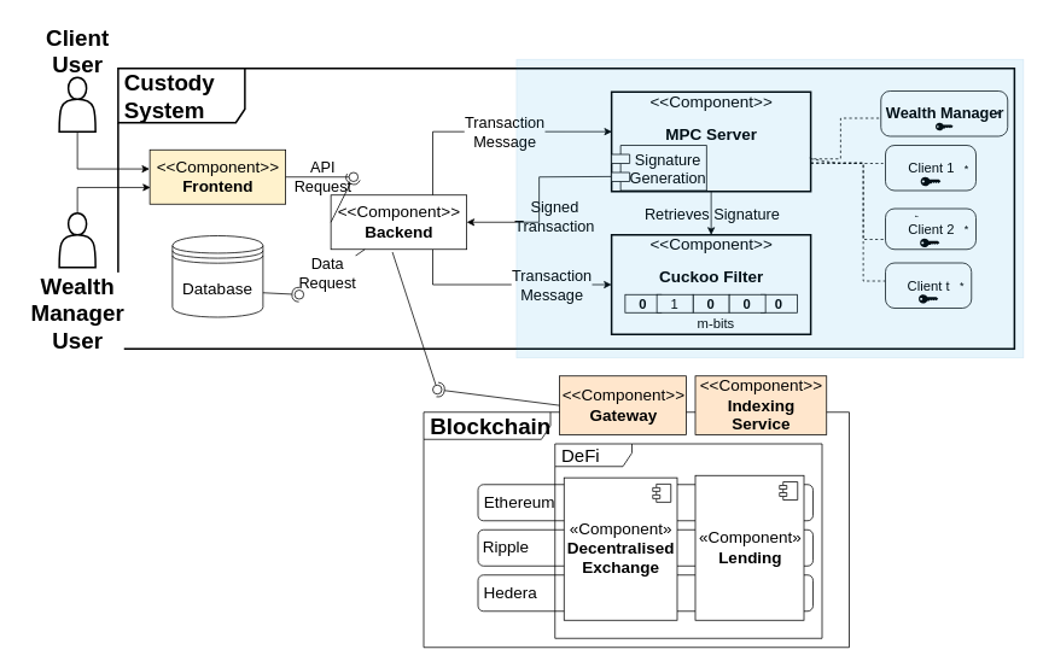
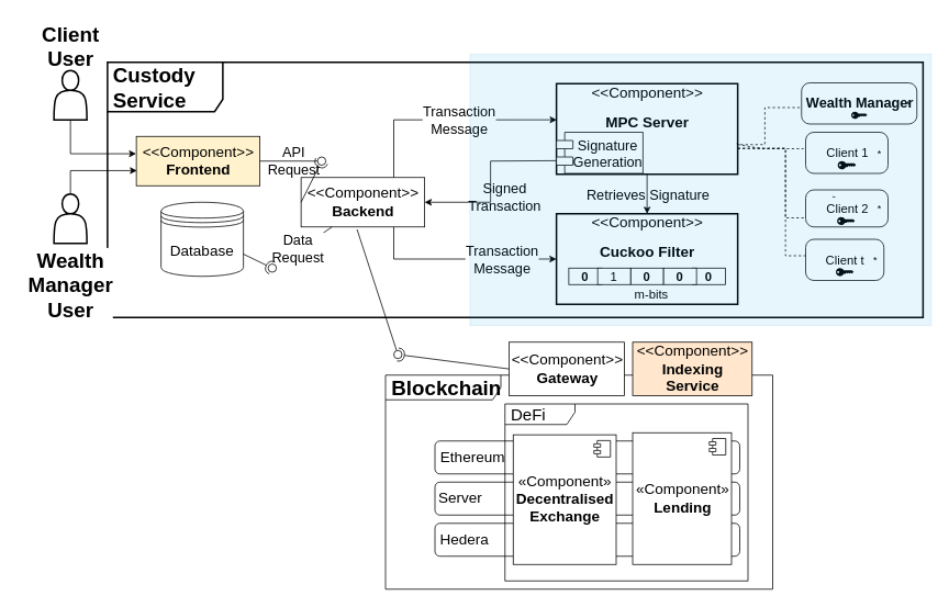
  <mxCell id="0" />
  <mxCell id="1" parent="0" />
- <mxCell id="2" value="&lt;font style=&quot;font-size: 25px;&quot;&gt;&lt;b&gt;Custody System&lt;/b&gt;&lt;/font&gt;" style="shape=umlFrame;whiteSpace=wrap;html=1;width=140;height=60;boundedLbl=1;verticalAlign=middle;align=left;spacingLeft=5;strokeWidth=2;" vertex="1" parent="1"><mxGeometry x="130" y="75" width="990" height="310" as="geometry" /></mxCell>
- <mxCell id="3" value="&lt;font style=&quot;font-size: 18px;&quot;&gt;Database&lt;/font&gt;" style="shape=datastore;whiteSpace=wrap;html=1;" vertex="1" parent="1"><mxGeometry x="190" y="260" width="100" height="90" as="geometry" /></mxCell>
+ <mxCell id="2" value="&lt;font style=&quot;font-size: 25px;&quot;&gt;&lt;b&gt;Custody Service&lt;/b&gt;&lt;/font&gt;" style="shape=umlFrame;whiteSpace=wrap;html=1;width=140;height=60;boundedLbl=1;verticalAlign=middle;align=left;spacingLeft=5;strokeWidth=2;" vertex="1" parent="1"><mxGeometry x="130" y="75" width="990" height="310" as="geometry" /></mxCell>
+ <mxCell id="3" value="&lt;font style=&quot;font-size: 18px;&quot;&gt;Database&lt;/font&gt;" style="shape=datastore;whiteSpace=wrap;html=1;" vertex="1" parent="1"><mxGeometry x="195" y="245" width="100" height="90" as="geometry" /></mxCell>
  <mxCell id="4" value="" style="shape=actor;whiteSpace=wrap;html=1;strokeWidth=2;" vertex="1" parent="1"><mxGeometry x="65" y="85" width="40" height="60" as="geometry" /></mxCell>
  <mxCell id="5" value="&lt;font style=&quot;font-size: 25px;&quot;&gt;&lt;b&gt;Client&lt;br&gt;User&lt;/b&gt;&lt;br&gt;&lt;/font&gt;" style="text;html=1;align=center;verticalAlign=middle;resizable=0;points=[];autosize=1;strokeColor=none;fillColor=none;" vertex="1" parent="1"><mxGeometry x="40" y="20" width="90" height="70" as="geometry" /></mxCell>
  <mxCell id="6" style="edgeStyle=orthogonalEdgeStyle;rounded=0;orthogonalLoop=1;jettySize=auto;html=1;exitX=1;exitY=0.5;exitDx=0;exitDy=0;entryX=0;entryY=0.5;entryDx=0;entryDy=0;strokeWidth=1;endArrow=async;endFill=0;strokeColor=none;" edge="1" parent="1" source="9"><mxGeometry relative="1" as="geometry"><mxPoint x="875" y="240" as="targetPoint" /></mxGeometry></mxCell>
  <mxCell id="7" style="edgeStyle=orthogonalEdgeStyle;rounded=0;orthogonalLoop=1;jettySize=auto;html=1;exitX=0.75;exitY=1;exitDx=0;exitDy=0;entryX=0.5;entryY=0;entryDx=0;entryDy=0;" edge="1" parent="1" source="9" target="37"><mxGeometry relative="1" as="geometry" /></mxCell>
  <mxCell id="8" value="&lt;font style=&quot;font-size: 17px;&quot;&gt;Transaction&lt;br style=&quot;border-color: var(--border-color);&quot;&gt;Message&lt;/font&gt;" style="edgeLabel;html=1;align=center;verticalAlign=middle;resizable=0;points=[];" vertex="1" connectable="0" parent="7"><mxGeometry x="0.425" y="-1" relative="1" as="geometry"><mxPoint x="1" as="offset" /></mxGeometry></mxCell>
  <mxCell id="9" value="&lt;font style=&quot;font-size: 18px;&quot;&gt;&amp;lt;&amp;lt;Component&amp;gt;&amp;gt;&lt;br&gt;&lt;b&gt;Backend&lt;/b&gt;&lt;/font&gt;" style="html=1;align=center;verticalAlign=middle;dashed=0;" vertex="1" parent="1"><mxGeometry x="365" y="215" width="150" height="60" as="geometry" /></mxCell>
  <mxCell id="10" value="&lt;font style=&quot;font-size: 18px;&quot;&gt;&amp;lt;&amp;lt;Component&amp;gt;&amp;gt;&lt;br&gt;&lt;b&gt;Frontend&lt;/b&gt;&lt;/font&gt;" style="html=1;align=center;verticalAlign=middle;dashed=0;fillColor=#fff2cc;" vertex="1" parent="1"><mxGeometry x="165" y="165" width="150" height="60" as="geometry" /></mxCell>
  <mxCell id="11" value="" style="rounded=0;orthogonalLoop=1;jettySize=auto;html=1;endArrow=none;endFill=0;sketch=0;sourcePerimeterSpacing=0;targetPerimeterSpacing=0;exitX=0.25;exitY=1;exitDx=0;exitDy=0;" edge="1" parent="1" source="9" target="14"><mxGeometry relative="1" as="geometry"><mxPoint x="785" y="175" as="sourcePoint" /></mxGeometry></mxCell>
  <mxCell id="12" value="&lt;font style=&quot;font-size: 17px;&quot;&gt;Data &lt;br&gt;Request&lt;/font&gt;" style="edgeLabel;html=1;align=center;verticalAlign=middle;resizable=0;points=[];" connectable="0" vertex="1" parent="11"><mxGeometry x="0.2" y="-2" relative="1" as="geometry"><mxPoint as="offset" /></mxGeometry></mxCell>
  <mxCell id="13" value="" style="rounded=0;orthogonalLoop=1;jettySize=auto;html=1;endArrow=halfCircle;endFill=0;entryX=0.5;entryY=0.5;endSize=6;strokeWidth=1;sketch=0;exitX=1;exitY=0.7;exitDx=0;exitDy=0;" edge="1" parent="1" source="3" target="14"><mxGeometry relative="1" as="geometry"><mxPoint x="825" y="175" as="sourcePoint" /></mxGeometry></mxCell>
  <mxCell id="14" value="" style="ellipse;whiteSpace=wrap;html=1;align=center;aspect=fixed;resizable=0;points=[];outlineConnect=0;sketch=0;" vertex="1" parent="1"><mxGeometry x="325" y="320" width="10" height="10" as="geometry" /></mxCell>
  <mxCell id="15" value="" style="rounded=0;orthogonalLoop=1;jettySize=auto;html=1;endArrow=none;endFill=0;sketch=0;sourcePerimeterSpacing=0;targetPerimeterSpacing=0;exitX=1;exitY=0.5;exitDx=0;exitDy=0;" edge="1" parent="1" source="10" target="18"><mxGeometry relative="1" as="geometry"><mxPoint x="785" y="175" as="sourcePoint" /></mxGeometry></mxCell>
  <mxCell id="16" value="&lt;font style=&quot;font-size: 17px;&quot;&gt;API&lt;br&gt;Request&lt;/font&gt;" style="edgeLabel;html=1;align=center;verticalAlign=middle;resizable=0;points=[];labelBackgroundColor=none;" connectable="0" vertex="1" parent="15"><mxGeometry x="-0.1" y="1" relative="1" as="geometry"><mxPoint x="8" y="1" as="offset" /></mxGeometry></mxCell>
  <mxCell id="17" value="" style="rounded=0;orthogonalLoop=1;jettySize=auto;html=1;endArrow=halfCircle;endFill=0;entryX=0.5;entryY=0.5;endSize=6;strokeWidth=1;sketch=0;exitX=0;exitY=0.5;exitDx=0;exitDy=0;" edge="1" parent="1" source="9" target="18"><mxGeometry relative="1" as="geometry"><mxPoint x="825" y="175" as="sourcePoint" /></mxGeometry></mxCell>
  <mxCell id="18" value="" style="ellipse;whiteSpace=wrap;html=1;align=center;aspect=fixed;resizable=0;points=[];outlineConnect=0;sketch=0;" vertex="1" parent="1"><mxGeometry x="385" y="190" width="10" height="10" as="geometry" /></mxCell>
  <mxCell id="19" style="edgeStyle=orthogonalEdgeStyle;rounded=0;orthogonalLoop=1;jettySize=auto;html=1;dashed=1;endArrow=none;endFill=0;" edge="1" parent="1"><mxGeometry relative="1" as="geometry"><mxPoint x="895" y="180" as="sourcePoint" /><mxPoint x="977.5" y="309.997" as="targetPoint" /><Array as="points"><mxPoint x="953" y="180" /><mxPoint x="953" y="310" /></Array></mxGeometry></mxCell>
  <mxCell id="20" value="&lt;b&gt;&lt;font style=&quot;font-size: 17px;&quot;&gt;Wealth Manager&lt;/font&gt;&lt;/b&gt;" style="html=1;dashed=0;rounded=1;absoluteArcSize=1;arcSize=20;verticalAlign=middle;align=center;" vertex="1" parent="1"><mxGeometry x="972.5" y="100" width="140" height="50" as="geometry" /></mxCell>
  <mxCell id="21" value="*" style="text;resizeWidth=0;resizeHeight=0;points=[];part=1;verticalAlign=middle;align=center;" vertex="1" parent="20"><mxGeometry x="1" y="0.5" width="20" height="20" relative="1" as="geometry"><mxPoint x="-20" y="-10" as="offset" /></mxGeometry></mxCell>
  <mxCell id="22" value="" style="points=[[0,0.5,0],[0.24,0,0],[0.5,0.28,0],[0.995,0.475,0],[0.5,0.72,0],[0.24,1,0]];verticalLabelPosition=bottom;sketch=0;html=1;verticalAlign=top;aspect=fixed;align=center;pointerEvents=1;shape=mxgraph.cisco19.key;fillColor=#000000;strokeColor=none;" vertex="1" parent="20"><mxGeometry x="60.279" y="35" width="19.442" height="8.75" as="geometry" /></mxCell>
  <mxCell id="23" value="&lt;font style=&quot;font-size: 15px;&quot;&gt;Client 1&lt;/font&gt;" style="html=1;dashed=0;rounded=1;absoluteArcSize=1;arcSize=20;verticalAlign=middle;align=center;" vertex="1" parent="1"><mxGeometry x="977.5" y="160" width="100" height="50" as="geometry" /></mxCell>
  <mxCell id="24" value="*" style="text;resizeWidth=0;resizeHeight=0;points=[];part=1;verticalAlign=middle;align=center;" vertex="1" parent="23"><mxGeometry x="1" y="0.5" width="20" height="20" relative="1" as="geometry"><mxPoint x="-20" y="-10" as="offset" /></mxGeometry></mxCell>
  <mxCell id="25" value="" style="points=[[0,0.5,0],[0.24,0,0],[0.5,0.28,0],[0.995,0.475,0],[0.5,0.72,0],[0.24,1,0]];verticalLabelPosition=bottom;sketch=0;html=1;verticalAlign=top;aspect=fixed;align=center;pointerEvents=1;shape=mxgraph.cisco19.key;fillColor=#000000;strokeColor=none;" vertex="1" parent="23"><mxGeometry x="38.89" y="35" width="22.22" height="10" as="geometry" /></mxCell>
  <mxCell id="26" value="&lt;font style=&quot;font-size: 15px;&quot;&gt;Client 2&lt;/font&gt;" style="html=1;dashed=0;rounded=1;absoluteArcSize=1;arcSize=20;verticalAlign=middle;align=center;" vertex="1" parent="1"><mxGeometry x="977.5" y="230" width="100" height="45" as="geometry" /></mxCell>
  <mxCell id="27" value="*" style="text;resizeWidth=0;resizeHeight=0;points=[];part=1;verticalAlign=middle;align=center;" vertex="1" parent="26"><mxGeometry x="1" y="0.5" width="20" height="20" relative="1" as="geometry"><mxPoint x="-20" y="-10" as="offset" /></mxGeometry></mxCell>
  <mxCell id="28" value="" style="points=[[0,0.5,0],[0.24,0,0],[0.5,0.28,0],[0.995,0.475,0],[0.5,0.72,0],[0.24,1,0]];verticalLabelPosition=bottom;sketch=0;html=1;verticalAlign=top;aspect=fixed;align=center;pointerEvents=1;shape=mxgraph.cisco19.key;fillColor=#000000;strokeColor=none;" vertex="1" parent="26"><mxGeometry x="32.633" y="7.5" width="3.87" height="1.741" as="geometry" /></mxCell>
  <mxCell id="29" value="" style="points=[[0,0.5,0],[0.24,0,0],[0.5,0.28,0],[0.995,0.475,0],[0.5,0.72,0],[0.24,1,0]];verticalLabelPosition=bottom;sketch=0;html=1;verticalAlign=top;aspect=fixed;align=center;pointerEvents=1;shape=mxgraph.cisco19.key;fillColor=#000000;strokeColor=none;" vertex="1" parent="26"><mxGeometry x="38.205" y="33" width="21.591" height="9.716" as="geometry" /></mxCell>
  <mxCell id="30" value="&lt;font style=&quot;font-size: 15px;&quot;&gt;Client t&lt;/font&gt;" style="html=1;dashed=0;rounded=1;absoluteArcSize=1;arcSize=20;verticalAlign=middle;align=center;" vertex="1" parent="1"><mxGeometry x="977.5" y="290" width="95" height="50" as="geometry" /></mxCell>
  <mxCell id="31" value="*" style="text;resizeWidth=0;resizeHeight=0;points=[];part=1;verticalAlign=middle;align=center;" vertex="1" parent="30"><mxGeometry x="1" y="0.5" width="20" height="20" relative="1" as="geometry"><mxPoint x="-20" y="-10" as="offset" /></mxGeometry></mxCell>
  <mxCell id="32" value="" style="points=[[0,0.5,0],[0.24,0,0],[0.5,0.28,0],[0.995,0.475,0],[0.5,0.72,0],[0.24,1,0]];verticalLabelPosition=bottom;sketch=0;html=1;verticalAlign=top;aspect=fixed;align=center;pointerEvents=1;shape=mxgraph.cisco19.key;fillColor=#000000;strokeColor=none;" vertex="1" parent="30"><mxGeometry x="36.705" y="35" width="21.591" height="9.716" as="geometry" /></mxCell>
  <mxCell id="33" style="edgeStyle=orthogonalEdgeStyle;rounded=0;orthogonalLoop=1;jettySize=auto;html=1;entryX=1;entryY=0.5;entryDx=0;entryDy=0;" edge="1" parent="1" source="35" target="37"><mxGeometry relative="1" as="geometry" /></mxCell>
  <mxCell id="34" value="&lt;font style=&quot;font-size: 17px;&quot;&gt;Retrieves&amp;nbsp;Signature&lt;/font&gt;" style="edgeLabel;html=1;align=center;verticalAlign=middle;resizable=0;points=[];labelBackgroundColor=none;" vertex="1" connectable="0" parent="33"><mxGeometry x="0.044" y="-2" relative="1" as="geometry"><mxPoint x="2" as="offset" /></mxGeometry></mxCell>
  <mxCell id="35" value="" style="html=1;align=center;verticalAlign=middle;dashed=0;rotation=-90;strokeWidth=2;" vertex="1" parent="1"><mxGeometry x="730" y="46" width="110" height="220" as="geometry" /></mxCell>
  <mxCell id="36" value="&lt;font style=&quot;font-size: 18px;&quot;&gt;&amp;lt;&amp;lt;Component&amp;gt;&amp;gt;&lt;br style=&quot;border-color: var(--border-color);&quot;&gt;&lt;/font&gt;&lt;br style=&quot;border-color: var(--border-color); font-size: 18px;&quot;&gt;&lt;b style=&quot;border-color: var(--border-color);&quot;&gt;&lt;font style=&quot;font-size: 18px;&quot;&gt;MPC Server&lt;/font&gt;&lt;/b&gt;" style="text;html=1;align=center;verticalAlign=middle;resizable=0;points=[];autosize=1;strokeColor=none;fillColor=none;" vertex="1" parent="1"><mxGeometry x="705" y="95" width="160" height="70" as="geometry" /></mxCell>
  <mxCell id="37" value="" style="html=1;align=center;verticalAlign=middle;dashed=0;rotation=-90;strokeWidth=2;" vertex="1" parent="1"><mxGeometry x="730" y="204" width="110" height="220" as="geometry" /></mxCell>
  <mxCell id="38" style="edgeStyle=orthogonalEdgeStyle;rounded=0;orthogonalLoop=1;jettySize=auto;html=1;exitX=0.75;exitY=0;exitDx=0;exitDy=0;entryX=0.601;entryY=0.002;entryDx=0;entryDy=0;entryPerimeter=0;" edge="1" parent="1" source="9" target="35"><mxGeometry relative="1" as="geometry" /></mxCell>
  <mxCell id="39" value="&lt;font style=&quot;font-size: 17px;&quot;&gt;Transaction&lt;br&gt;Message&lt;/font&gt;" style="edgeLabel;html=1;align=center;verticalAlign=middle;resizable=0;points=[];" vertex="1" connectable="0" parent="38"><mxGeometry x="0.114" y="-1" relative="1" as="geometry"><mxPoint as="offset" /></mxGeometry></mxCell>
  <mxCell id="40" value="&lt;font style=&quot;font-size: 18px;&quot;&gt;&amp;lt;&amp;lt;Component&amp;gt;&amp;gt;&lt;br style=&quot;border-color: var(--border-color);&quot;&gt;&lt;/font&gt;&lt;br style=&quot;border-color: var(--border-color); font-size: 18px;&quot;&gt;&lt;b style=&quot;border-color: var(--border-color);&quot;&gt;&lt;font style=&quot;font-size: 18px;&quot;&gt;Cuckoo Filter&lt;/font&gt;&lt;/b&gt;" style="text;html=1;align=center;verticalAlign=middle;resizable=0;points=[];autosize=1;strokeColor=none;fillColor=none;" vertex="1" parent="1"><mxGeometry x="705" y="253" width="160" height="70" as="geometry" /></mxCell>
  <mxCell id="41" style="edgeStyle=orthogonalEdgeStyle;rounded=0;orthogonalLoop=1;jettySize=auto;html=1;exitX=0.25;exitY=0;exitDx=0;exitDy=0;entryX=1;entryY=0.5;entryDx=0;entryDy=0;" edge="1" parent="1" target="9"><mxGeometry relative="1" as="geometry"><mxPoint x="675" y="194.5" as="sourcePoint" /><mxPoint x="569.05" y="194.42" as="targetPoint" /></mxGeometry></mxCell>
  <mxCell id="42" value="&lt;span style=&quot;font-size: 17px;&quot;&gt;Signed&lt;br&gt;Transaction&lt;/span&gt;" style="edgeLabel;html=1;align=center;verticalAlign=middle;resizable=0;points=[];labelBackgroundColor=none;" vertex="1" connectable="0" parent="41"><mxGeometry x="0.195" relative="1" as="geometry"><mxPoint x="16" as="offset" /></mxGeometry></mxCell>
  <mxCell id="43" value="Signature &#10;Generation" style="shape=module;align=left;spacingLeft=20;align=center;verticalAlign=top;fontSize=17;" vertex="1" parent="1"><mxGeometry x="675" y="160" width="105" height="50" as="geometry" /></mxCell>
  <mxCell id="44" style="edgeStyle=orthogonalEdgeStyle;rounded=0;orthogonalLoop=1;jettySize=auto;html=1;exitX=0.347;exitY=0.998;exitDx=0;exitDy=0;entryX=0;entryY=0.5;entryDx=0;entryDy=0;dashed=1;endArrow=none;endFill=0;exitPerimeter=0;" edge="1" parent="1" source="35"><mxGeometry relative="1" as="geometry"><mxPoint x="927.5" y="175" as="sourcePoint" /><mxPoint x="972.5" y="130" as="targetPoint" /><Array as="points"><mxPoint x="895" y="175" /><mxPoint x="928" y="175" /><mxPoint x="928" y="130" /></Array></mxGeometry></mxCell>
  <mxCell id="45" style="edgeStyle=orthogonalEdgeStyle;rounded=0;orthogonalLoop=1;jettySize=auto;html=1;entryX=-0.025;entryY=0.4;entryDx=0;entryDy=0;entryPerimeter=0;endArrow=none;endFill=0;dashed=1;" edge="1" parent="1" source="35" target="23"><mxGeometry relative="1" as="geometry"><Array as="points"><mxPoint x="925" y="180" /></Array></mxGeometry></mxCell>
  <mxCell id="46" style="edgeStyle=orthogonalEdgeStyle;rounded=0;orthogonalLoop=1;jettySize=auto;html=1;exitX=0.289;exitY=1;exitDx=0;exitDy=0;dashed=1;endArrow=none;endFill=0;exitPerimeter=0;" edge="1" parent="1" source="35"><mxGeometry relative="1" as="geometry"><mxPoint x="932.5" y="178.97" as="sourcePoint" /><mxPoint x="977.5" y="263.977" as="targetPoint" /><Array as="points"><mxPoint x="953" y="179" /><mxPoint x="953" y="264" /></Array></mxGeometry></mxCell>
  <mxCell id="47" value="" style="group;rotation=-90;" vertex="1" connectable="0" parent="1"><mxGeometry x="775" y="240" width="20" height="190" as="geometry" /></mxCell>
  <mxCell id="48" value="&lt;font style=&quot;font-size: 15px;&quot;&gt;&lt;b&gt;0&lt;/b&gt;&lt;/font&gt;" style="rounded=0;whiteSpace=wrap;html=1;rotation=0;" vertex="1" parent="47"><mxGeometry x="-10" y="85" width="40" height="20" as="geometry" /></mxCell>
  <mxCell id="49" value="&lt;font style=&quot;font-size: 15px;&quot;&gt;&lt;b&gt;0&lt;/b&gt;&lt;/font&gt;" style="rounded=0;whiteSpace=wrap;html=1;rotation=0;" vertex="1" parent="47"><mxGeometry x="65" y="85" width="40" height="20" as="geometry" /></mxCell>
  <mxCell id="50" value="&lt;font style=&quot;font-size: 15px;&quot;&gt;&lt;b&gt;0&lt;/b&gt;&lt;/font&gt;" style="rounded=0;whiteSpace=wrap;html=1;rotation=0;" vertex="1" parent="47"><mxGeometry x="30" y="85" width="40" height="20" as="geometry" /></mxCell>
  <mxCell id="51" value="&lt;font style=&quot;font-size: 15px;&quot;&gt;&lt;b&gt;0&lt;/b&gt;&lt;/font&gt;" style="rounded=0;whiteSpace=wrap;html=1;rotation=0;" vertex="1" parent="47"><mxGeometry x="-85" y="85" width="40" height="20" as="geometry" /></mxCell>
  <mxCell id="52" value="&lt;font style=&quot;font-size: 15px;&quot;&gt;1&lt;/font&gt;" style="rounded=0;whiteSpace=wrap;html=1;rotation=0;" vertex="1" parent="47"><mxGeometry x="-50" y="85" width="40" height="20" as="geometry" /></mxCell>
  <mxCell id="53" value="&lt;font style=&quot;font-size: 15px;&quot;&gt;m-bits&lt;/font&gt;" style="text;html=1;align=center;verticalAlign=middle;resizable=0;points=[];autosize=1;strokeColor=none;fillColor=none;rotation=0;" vertex="1" parent="1"><mxGeometry x="755" y="342" width="70" height="30" as="geometry" /></mxCell>
  <mxCell id="54" value="&lt;font style=&quot;font-size: 25px;&quot;&gt;&lt;b&gt;Blockchain&lt;/b&gt;&lt;/font&gt;" style="shape=umlFrame;whiteSpace=wrap;html=1;width=140;height=30;boundedLbl=1;verticalAlign=middle;align=left;spacingLeft=5;" vertex="1" parent="1"><mxGeometry x="467.5" y="455" width="470" height="260" as="geometry" /></mxCell>
  <mxCell id="55" value="" style="rounded=1;whiteSpace=wrap;html=1;" vertex="1" parent="1"><mxGeometry x="527.5" y="635" width="370" height="40" as="geometry" /></mxCell>
- <mxCell id="56" value="&lt;font style=&quot;font-size: 18px;&quot;&gt;&amp;lt;&amp;lt;Component&amp;gt;&amp;gt;&lt;br&gt;&lt;b&gt;Gateway&lt;/b&gt;&lt;/font&gt;" style="html=1;align=center;verticalAlign=middle;dashed=0;fillColor=#ffe6cc;" vertex="1" parent="1"><mxGeometry x="617.5" y="415" width="140" height="65" as="geometry" /></mxCell>
+ <mxCell id="56" value="&lt;font style=&quot;font-size: 18px;&quot;&gt;&amp;lt;&amp;lt;Component&amp;gt;&amp;gt;&lt;br&gt;&lt;b&gt;Gateway&lt;/b&gt;&lt;/font&gt;" style="html=1;align=center;verticalAlign=middle;dashed=0;" vertex="1" parent="1"><mxGeometry x="617.5" y="415" width="140" height="65" as="geometry" /></mxCell>
  <mxCell id="57" value="" style="rounded=1;whiteSpace=wrap;html=1;" vertex="1" parent="1"><mxGeometry x="527.5" y="535" width="370" height="40" as="geometry" /></mxCell>
  <mxCell id="58" value="&lt;font style=&quot;font-size: 18px;&quot;&gt;&amp;lt;&amp;lt;Component&amp;gt;&amp;gt;&lt;br&gt;&lt;b&gt;Indexing&lt;br&gt;Service&lt;/b&gt;&lt;/font&gt;" style="html=1;align=center;verticalAlign=middle;dashed=0;fillColor=#ffe6cc;" vertex="1" parent="1"><mxGeometry x="767.5" y="415" width="145" height="65" as="geometry" /></mxCell>
  <mxCell id="59" value="" style="rounded=1;whiteSpace=wrap;html=1;" vertex="1" parent="1"><mxGeometry x="527.5" y="585" width="370" height="40" as="geometry" /></mxCell>
  <mxCell id="60" value="&lt;font style=&quot;font-size: 20px;&quot;&gt;DeFi&lt;/font&gt;" style="shape=umlFrame;whiteSpace=wrap;html=1;width=85;height=25;boundedLbl=1;verticalAlign=middle;align=left;spacingLeft=5;" vertex="1" parent="1"><mxGeometry x="612.5" y="490" width="295" height="215" as="geometry" /></mxCell>
  <mxCell id="61" value="&lt;font style=&quot;font-size: 18px;&quot;&gt;Ethereum&lt;/font&gt;" style="text;html=1;align=center;verticalAlign=middle;resizable=0;points=[];autosize=1;strokeColor=none;fillColor=none;" vertex="1" parent="1"><mxGeometry x="522.5" y="535" width="100" height="40" as="geometry" /></mxCell>
- <mxCell id="62" value="&lt;font style=&quot;font-size: 18px;&quot;&gt;Ripple&lt;/font&gt;" style="text;html=1;align=center;verticalAlign=middle;resizable=0;points=[];autosize=1;strokeColor=none;fillColor=none;" vertex="1" parent="1"><mxGeometry x="517.5" y="585" width="80" height="40" as="geometry" /></mxCell>
+ <mxCell id="62" value="&lt;font style=&quot;font-size: 18px;&quot;&gt;Server&lt;/font&gt;" style="text;html=1;align=center;verticalAlign=middle;resizable=0;points=[];autosize=1;strokeColor=none;fillColor=none;" vertex="1" parent="1"><mxGeometry x="517.5" y="585" width="80" height="40" as="geometry" /></mxCell>
  <mxCell id="63" value="&lt;font style=&quot;font-size: 18px;&quot;&gt;«Component»&lt;br&gt;&lt;b&gt;Decentralised &lt;br&gt;Exchange&lt;/b&gt;&lt;/font&gt;" style="html=1;dropTarget=0;" vertex="1" parent="1"><mxGeometry x="622.5" y="527.5" width="125" height="157.5" as="geometry" /></mxCell>
  <mxCell id="64" value="" style="shape=module;jettyWidth=8;jettyHeight=4;" vertex="1" parent="63"><mxGeometry x="1" width="20" height="20" relative="1" as="geometry"><mxPoint x="-27" y="7" as="offset" /></mxGeometry></mxCell>
  <mxCell id="65" value="&lt;font style=&quot;font-size: 18px;&quot;&gt;«Component»&lt;br&gt;&lt;b&gt;Lending&lt;/b&gt;&lt;/font&gt;" style="html=1;dropTarget=0;" vertex="1" parent="1"><mxGeometry x="767.5" y="525" width="120" height="160" as="geometry" /></mxCell>
  <mxCell id="66" value="" style="shape=module;jettyWidth=8;jettyHeight=4;" vertex="1" parent="65"><mxGeometry x="1" width="20" height="20" relative="1" as="geometry"><mxPoint x="-27" y="7" as="offset" /></mxGeometry></mxCell>
  <mxCell id="67" value="" style="rounded=0;orthogonalLoop=1;jettySize=auto;html=1;endArrow=none;endFill=0;sketch=0;sourcePerimeterSpacing=0;targetPerimeterSpacing=0;strokeWidth=1;exitX=0.453;exitY=1.05;exitDx=0;exitDy=0;exitPerimeter=0;" edge="1" parent="1" source="9" target="69"><mxGeometry relative="1" as="geometry"><mxPoint x="352.5" y="390" as="sourcePoint" /></mxGeometry></mxCell>
  <mxCell id="68" value="" style="rounded=0;orthogonalLoop=1;jettySize=auto;html=1;endArrow=halfCircle;endFill=0;entryX=0.5;entryY=0.5;endSize=6;strokeWidth=1;sketch=0;exitX=0;exitY=0.5;exitDx=0;exitDy=0;" edge="1" parent="1" source="56" target="69"><mxGeometry relative="1" as="geometry"><mxPoint x="362.5" y="370" as="sourcePoint" /></mxGeometry></mxCell>
  <mxCell id="69" value="" style="ellipse;whiteSpace=wrap;html=1;align=center;aspect=fixed;resizable=0;points=[];outlineConnect=0;sketch=0;" vertex="1" parent="1"><mxGeometry x="477.5" y="425" width="10" height="10" as="geometry" /></mxCell>
  <mxCell id="70" value="&lt;font style=&quot;font-size: 18px;&quot;&gt;Hedera&lt;/font&gt;" style="text;html=1;align=center;verticalAlign=middle;resizable=0;points=[];autosize=1;strokeColor=none;fillColor=none;" vertex="1" parent="1"><mxGeometry x="522.5" y="635" width="80" height="40" as="geometry" /></mxCell>
  <mxCell id="71" value="" style="shape=actor;whiteSpace=wrap;html=1;strokeWidth=2;" vertex="1" parent="1"><mxGeometry x="65" y="235" width="40" height="60" as="geometry" /></mxCell>
  <mxCell id="72" value="&lt;font style=&quot;font-size: 25px;&quot;&gt;&lt;b&gt;Wealth&lt;br&gt;Manager&lt;br&gt;User&lt;/b&gt;&lt;br&gt;&lt;/font&gt;" style="text;html=1;align=center;verticalAlign=middle;resizable=0;points=[];autosize=1;strokeColor=none;fillColor=none;labelBackgroundColor=default;" vertex="1" parent="1"><mxGeometry x="20" y="295" width="130" height="100" as="geometry" /></mxCell>
  <mxCell id="73" style="edgeStyle=orthogonalEdgeStyle;rounded=0;orthogonalLoop=1;jettySize=auto;html=1;exitX=0.5;exitY=0;exitDx=0;exitDy=0;entryX=0.005;entryY=0.693;entryDx=0;entryDy=0;entryPerimeter=0;" edge="1" parent="1" source="71" target="10"><mxGeometry relative="1" as="geometry" /></mxCell>
  <mxCell id="74" style="edgeStyle=orthogonalEdgeStyle;rounded=0;orthogonalLoop=1;jettySize=auto;html=1;exitX=0.5;exitY=1;exitDx=0;exitDy=0;entryX=-0.002;entryY=0.352;entryDx=0;entryDy=0;entryPerimeter=0;" edge="1" parent="1" source="4" target="10"><mxGeometry relative="1" as="geometry" /></mxCell>
  <mxCell id="75" value="" style="rounded=0;whiteSpace=wrap;html=1;opacity=10;fillColor=#1ba1e2;strokeColor=#006EAF;fontColor=#ffffff;" vertex="1" parent="1"><mxGeometry x="570" y="65" width="560" height="330" as="geometry" /></mxCell>
